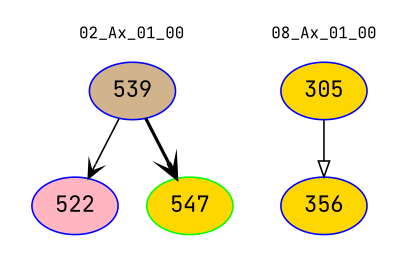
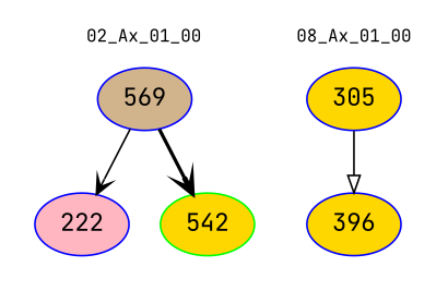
  digraph {
    fontname="JetBrains Mono"
    node [color=blue fillcolor=gold fontname="JetBrains Mono" style=filled]
    edge [arrowhead=vee color=black fontname="JetBrains Mono" style=solid]
-   n1 [fillcolor=tan label=539]
-   n2 [fillcolor=lightpink label=522]
-   n3 [color=green label=547]
+   n1 [fillcolor=tan label=569]
+   n2 [fillcolor=lightpink label=222]
+   n3 [color=green label=542]
    n4 [label=305]
-   n5 [label=356]
+   n5 [label=396]
    subgraph cluster_1 {
      color=white
      fontsize=10
      label="02_Ax_01_00"
      n1
      n2
      n3
    }
    subgraph cluster_2 {
      color=white
      fontsize=10
      label="08_Ax_01_00"
      n4
      n5
    }
    n1 -> n2
    n1 -> n3 [style=bold]
    n4 -> n5 [arrowhead=onormal]
  }
